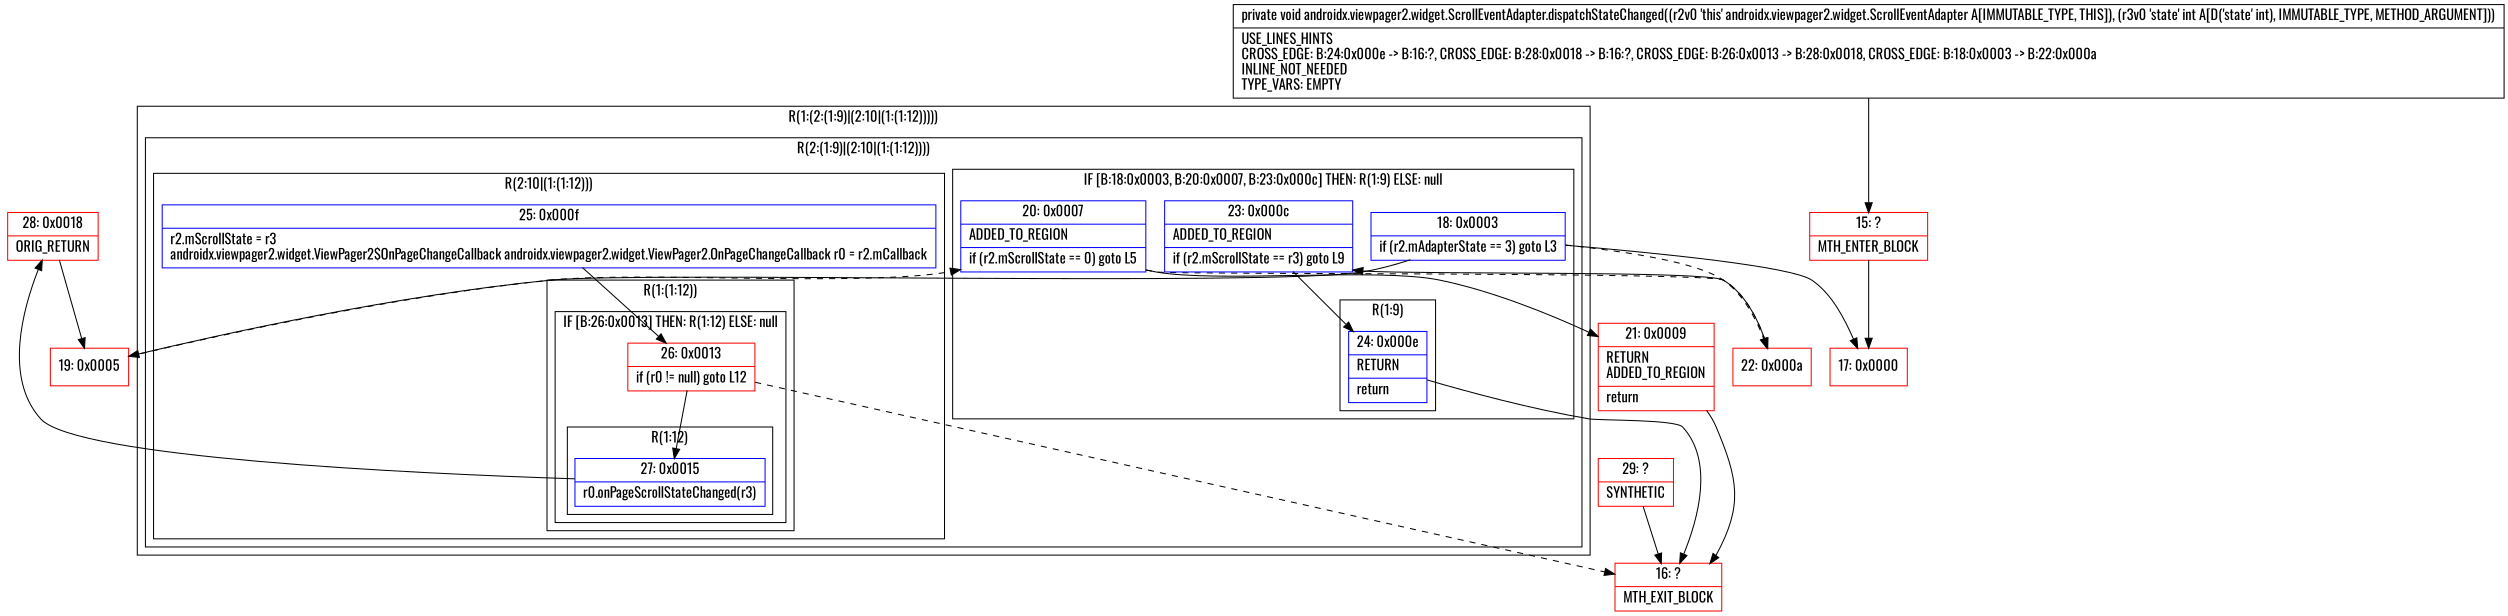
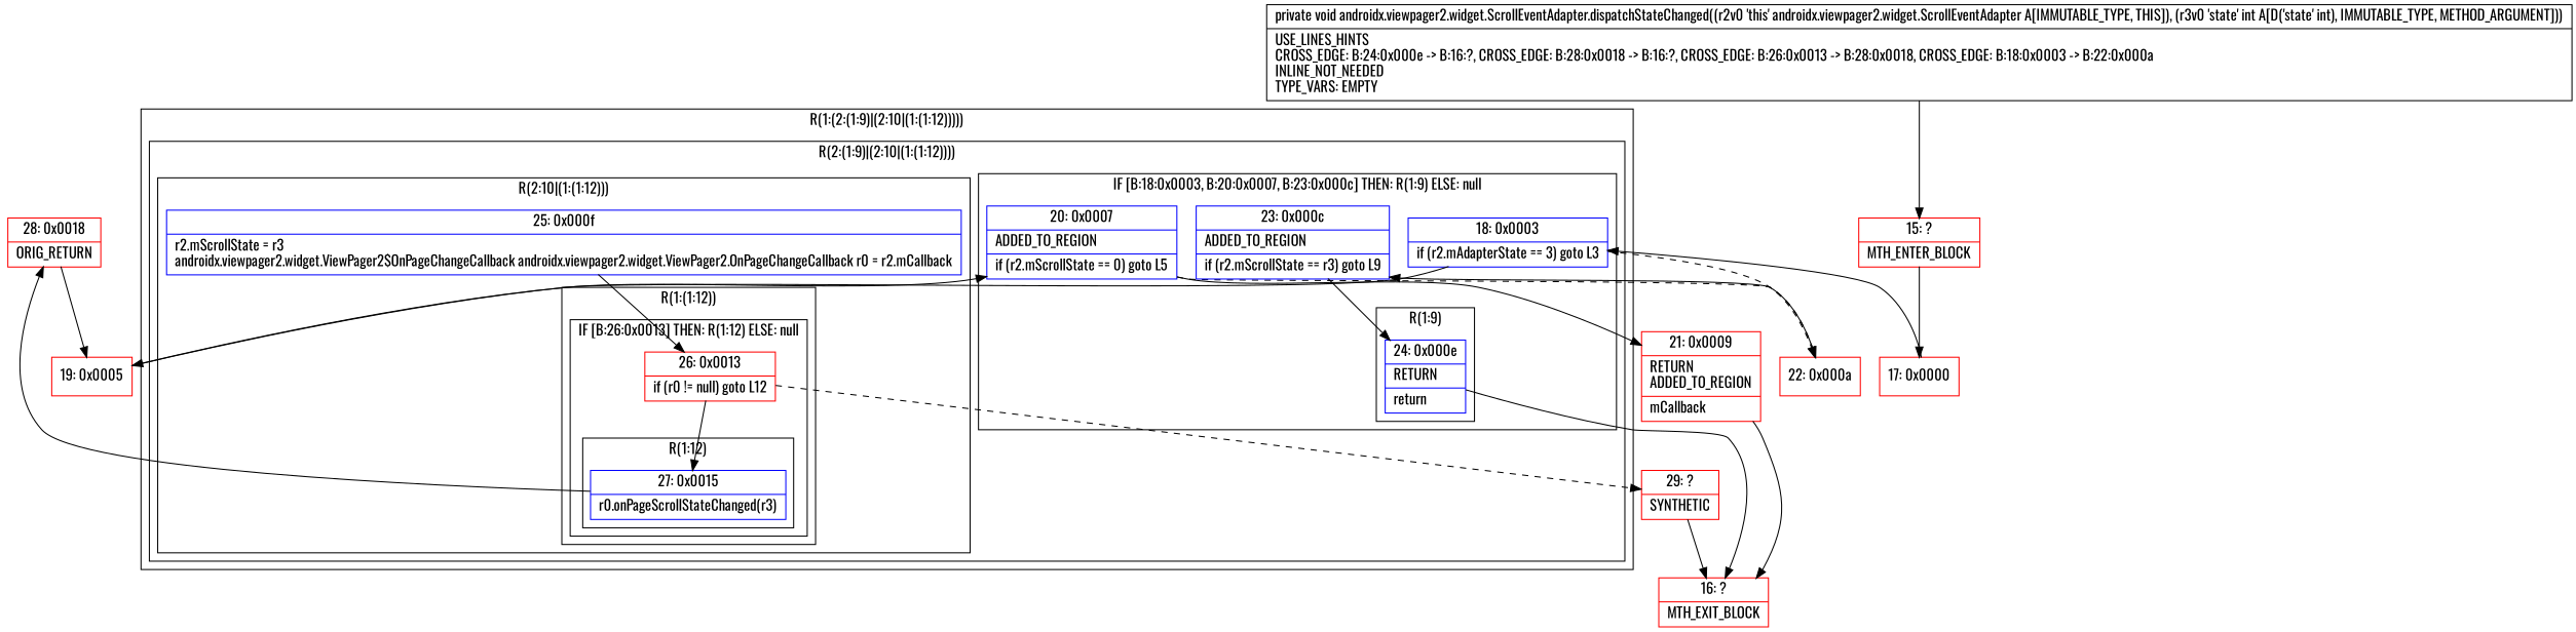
  digraph {
    fontname=Oswald
    node [color=red fontname=Oswald shape=record]
    edge [fontname=Oswald]
    n1 [color=blue label="{24\:\ 0x000e|RETURN\l|return\l}"]
    n2 [color=blue label="{18\:\ 0x0003|if (r2.mAdapterState == 3) goto L3\l}"]
    n3 [color=blue label="{20\:\ 0x0007|ADDED_TO_REGION\l|if (r2.mScrollState == 0) goto L5\l}"]
    n4 [color=blue label="{23\:\ 0x000c|ADDED_TO_REGION\l|if (r2.mScrollState == r3) goto L9\l}"]
    n5 [color=blue label="{27\:\ 0x0015|r0.onPageScrollStateChanged(r3)\l}"]
    n6 [label="{26\:\ 0x0013|if (r0 != null) goto L12\l}"]
    n7 [color=blue label="{25\:\ 0x000f|r2.mScrollState = r3\landroidx.viewpager2.widget.ViewPager2$OnPageChangeCallback androidx.viewpager2.widget.ViewPager2.OnPageChangeCallback r0 = r2.mCallback\l}"]
    n8 [label="{16\:\ ?|MTH_EXIT_BLOCK\l}"]
    n9 [label="{19\:\ 0x0005}"]
    n10 [label="{22\:\ 0x000a}"]
-   n11 [label="{21\:\ 0x0009|RETURN\lADDED_TO_REGION\l|return\l}"]
+   n11 [label="{21\:\ 0x0009|RETURN\lADDED_TO_REGION\l|mCallback\l}"]
    n12 [label="{28\:\ 0x0018|ORIG_RETURN\l}"]
    n13 [label="{29\:\ ?|SYNTHETIC\l}"]
    n14 [label="{15\:\ ?|MTH_ENTER_BLOCK\l}"]
    n15 [label="{17\:\ 0x0000}"]
    n16 [label="{private void androidx.viewpager2.widget.ScrollEventAdapter.dispatchStateChanged((r2v0 'this' androidx.viewpager2.widget.ScrollEventAdapter A[IMMUTABLE_TYPE, THIS]), (r3v0 'state' int A[D('state' int), IMMUTABLE_TYPE, METHOD_ARGUMENT]))  | USE_LINES_HINTS\lCROSS_EDGE: B:24:0x000e \-\> B:16:?, CROSS_EDGE: B:28:0x0018 \-\> B:16:?, CROSS_EDGE: B:26:0x0013 \-\> B:28:0x0018, CROSS_EDGE: B:18:0x0003 \-\> B:22:0x000a\lINLINE_NOT_NEEDED\lTYPE_VARS: EMPTY\l}" color=""]
    subgraph cluster_1 {
      label="R(1:(2:(1:9)|(2:10|(1:(1:12)))))"
      subgraph cluster_2 {
        label="R(2:(1:9)|(2:10|(1:(1:12))))"
        subgraph cluster_3 {
          label="IF [B:18:0x0003, B:20:0x0007, B:23:0x000c] THEN: R(1:9) ELSE: null"
          n2
          n3
          n4
          subgraph cluster_4 {
            label="R(1:9)"
            n1
          }
        }
        subgraph cluster_5 {
          label="R(2:10|(1:(1:12)))"
          n7
          subgraph cluster_6 {
            label="R(1:(1:12))"
            subgraph cluster_7 {
              label="IF [B:26:0x0013] THEN: R(1:12) ELSE: null"
              n6
              subgraph cluster_8 {
                label="R(1:12)"
                n5
              }
            }
          }
        }
      }
    }
    n1 -> n8
    n2 -> n9
    n2 -> n10 [style=dashed]
    n3 -> n10 [style=dashed]
    n3 -> n11
    n4 -> n1
    n5 -> n12
    n6 -> n5
-   n6 -> n8 [style=dashed]
+   n6 -> n13 [style=dashed]
    n7 -> n6
-   n9 -> n3 [style=dashed]
+   n9 -> n3
    n10 -> n4
    n11 -> n8
    n12 -> n9
    n13 -> n8
    n14 -> n15
-   n2 -> n15
+   n15 -> n2
    n16 -> n14
  }
